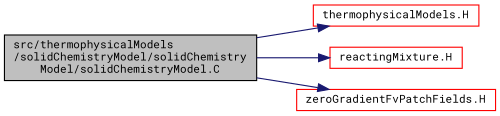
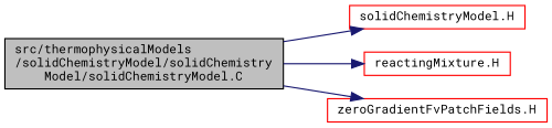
  digraph {
    rankdir=LR
    fontname="Roboto Mono"
    node [color=red fontname="Roboto Mono" fontsize=10 shape=record]
    edge [color=midnightblue fontname="Roboto Mono" fontsize=10 labelfontname=FreeSans labelfontsize=10 style=solid]
    n1 [color=black fillcolor=grey75 fontcolor=black height=0.2 label="src/thermophysicalModels\l/solidChemistryModel/solidChemistry\lModel/solidChemistryModel.C" style=filled width=0.4]
-   n2 [height=0.2 label="thermophysicalModels.H" width=0.4]
+   n2 [height=0.2 label="solidChemistryModel.H" width=0.4]
    n3 [height=0.2 label="reactingMixture.H" width=0.4]
    n4 [height=0.2 label="zeroGradientFvPatchFields.H" width=0.4]
    n1 -> n2
    n1 -> n3
    n1 -> n4
  }
